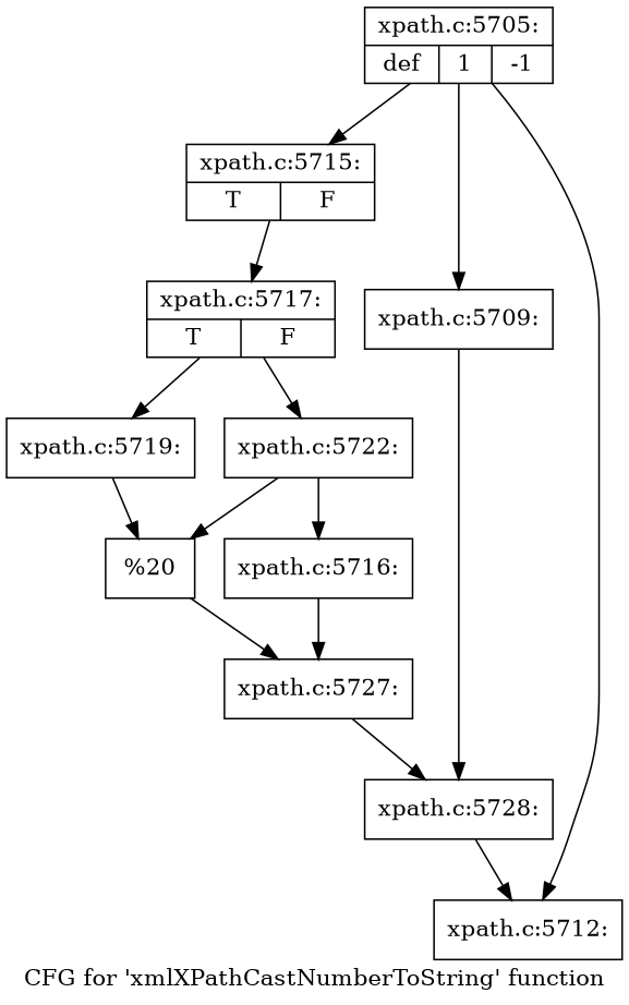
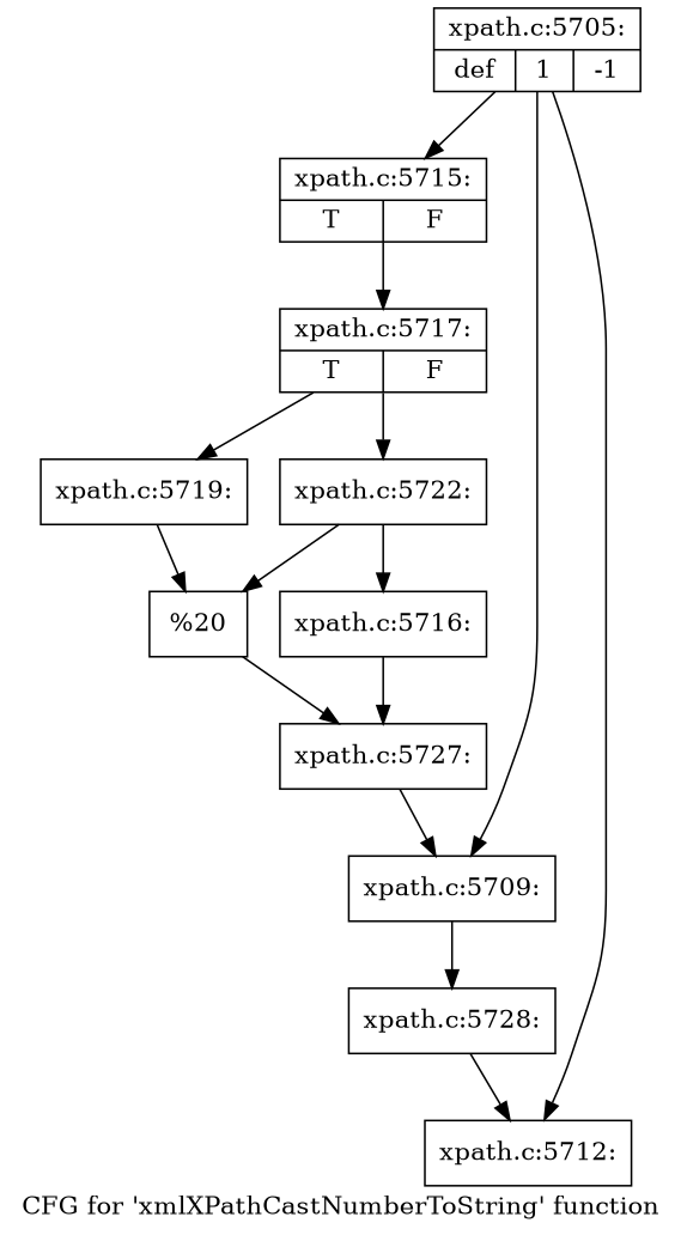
  digraph {
    label="CFG for 'xmlXPathCastNumberToString' function"
    node [shape=record]
    n1 [label="{xpath.c:5705:|{<s0>def|<s1>1|<s2>-1}}"]
    n2 [label="{xpath.c:5715:|{<s0>T|<s1>F}}"]
    n3 [label="{xpath.c:5709:}"]
    n4 [label="{xpath.c:5712:}"]
    n5 [label="{xpath.c:5717:|{<s0>T|<s1>F}}"]
    n6 [label="{xpath.c:5728:}"]
    n7 [label="{xpath.c:5716:}"]
    n8 [label="{xpath.c:5727:}"]
    n9 [label="{xpath.c:5719:}"]
    n10 [label="{xpath.c:5722:}"]
    n11 [label="{%20}"]
    n1 -> n2
    n1 -> n3
    n1 -> n4
    n2 -> n5
    n3 -> n6
    n5 -> n9
    n5 -> n10
    n6 -> n4
    n7 -> n8
-   n8 -> n6
+   n8 -> n3
    n9 -> n11
    n10 -> n7
    n10 -> n11
    n11 -> n8
  }
